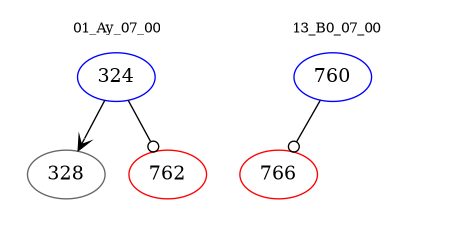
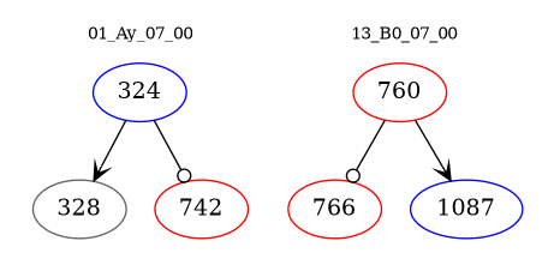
  digraph {
    node [color=red]
    edge [arrowhead=vee color=black]
    n1 [color=blue label=324]
    n2 [color=gray40 label=328]
-   n3 [label=762]
-   n4 [color=blue label=760]
+   n3 [label=742]
+   n4 [label=760]
    n5 [label=766]
+   n6 [color=blue label=1087]
    subgraph cluster_1 {
      color=white
      fontsize=10
      label="01_Ay_07_00"
      n1
      n2
      n3
    }
    subgraph cluster_2 {
      color=white
      fontsize=10
      label="13_B0_07_00"
      n4
      n5
+     n6
    }
    n1 -> n2
    n1 -> n3 [arrowhead=odot]
    n4 -> n5 [arrowhead=odot]
+   n4 -> n6
  }
